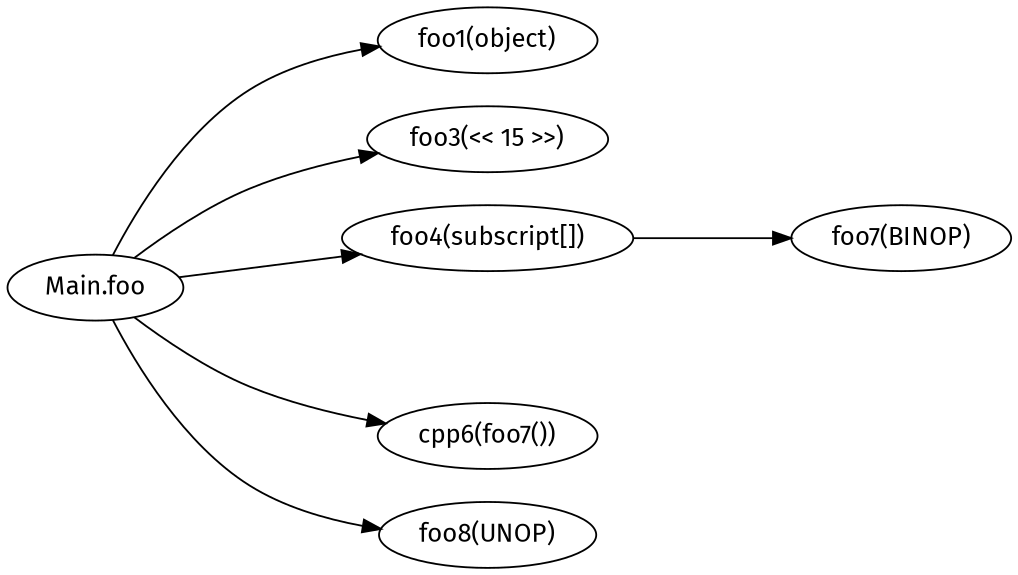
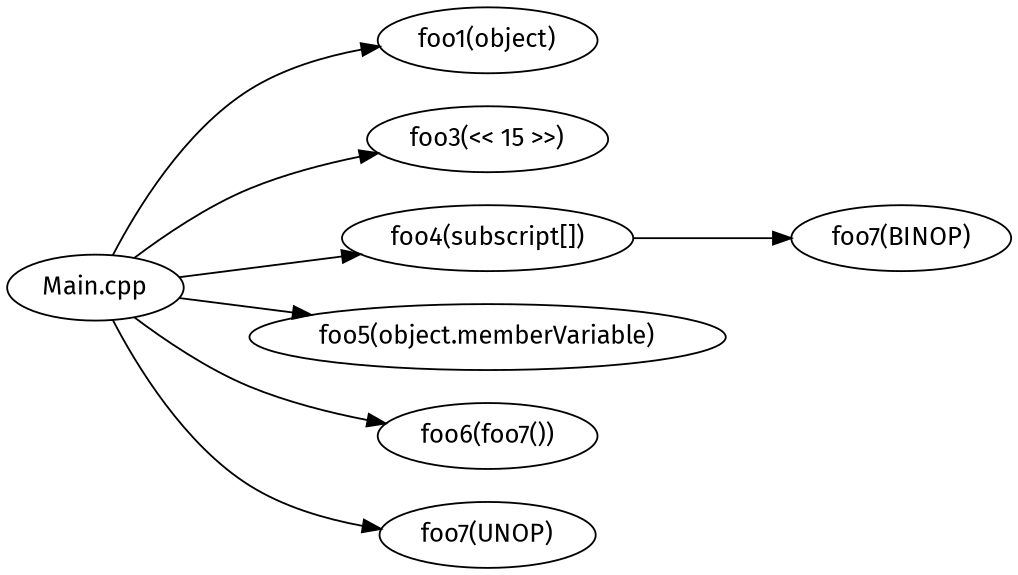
  digraph {
    fontname="Fira Sans"
    rankdir=LR
    node [fontname="Fira Sans" shape=oval]
    edge [fontname="Fira Sans"]
-   n1 [label="Main.foo"]
+   n1 [label="Main.cpp"]
    n2 [label="foo1(object)"]
    n3 [label="foo3(<< 15 >>)"]
    n4 [label="foo4(subscript[])"]
-   n6 [label="cpp6(foo7())"]
-   n7 [label="foo8(UNOP)"]
+   n5 [label="foo5(object.memberVariable)"]
+   n6 [label="foo6(foo7())"]
+   n7 [label="foo7(UNOP)"]
    n8 [label="foo7(BINOP)"]
    n1 -> n2
    n1 -> n3
    n1 -> n4
+   n1 -> n5
    n1 -> n6
    n1 -> n7
    n4 -> n8
  }
